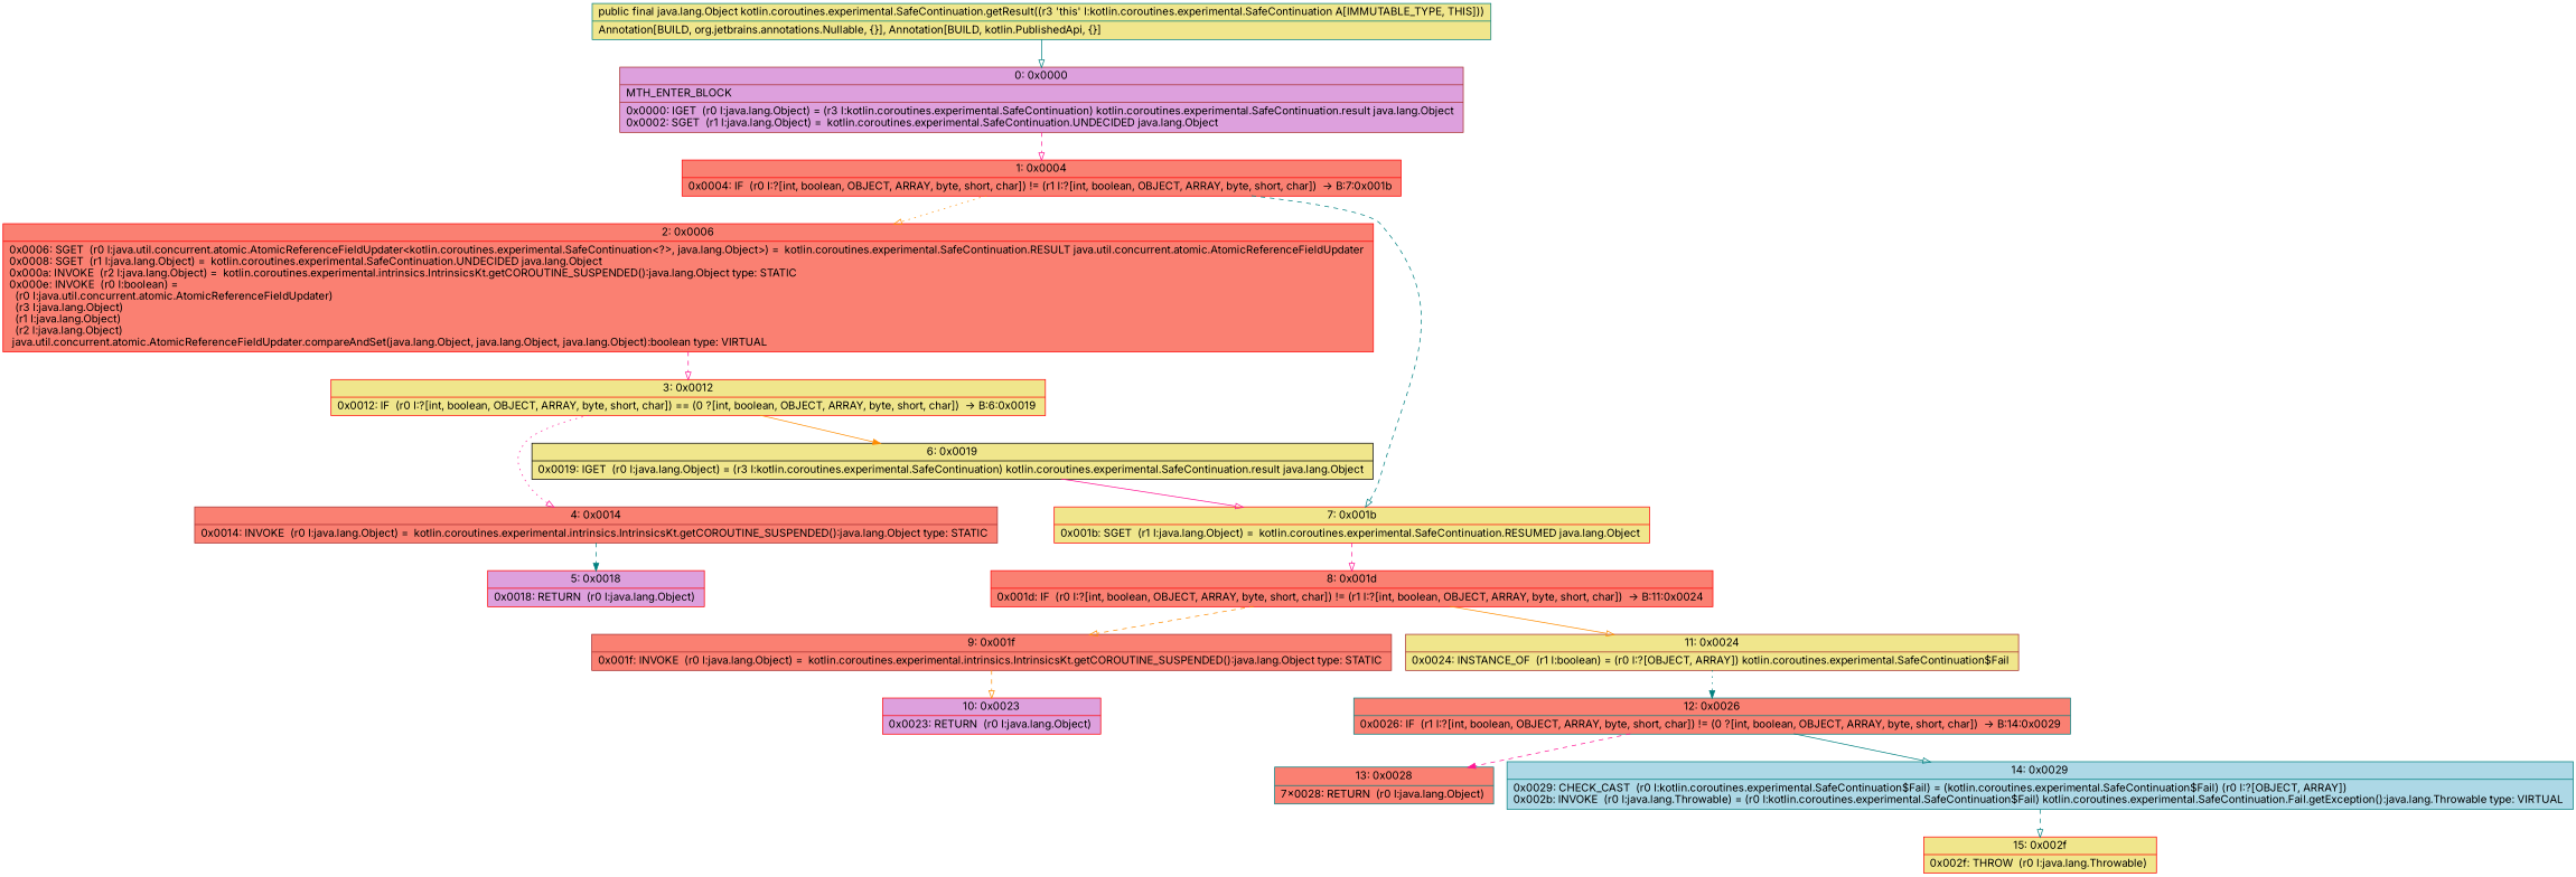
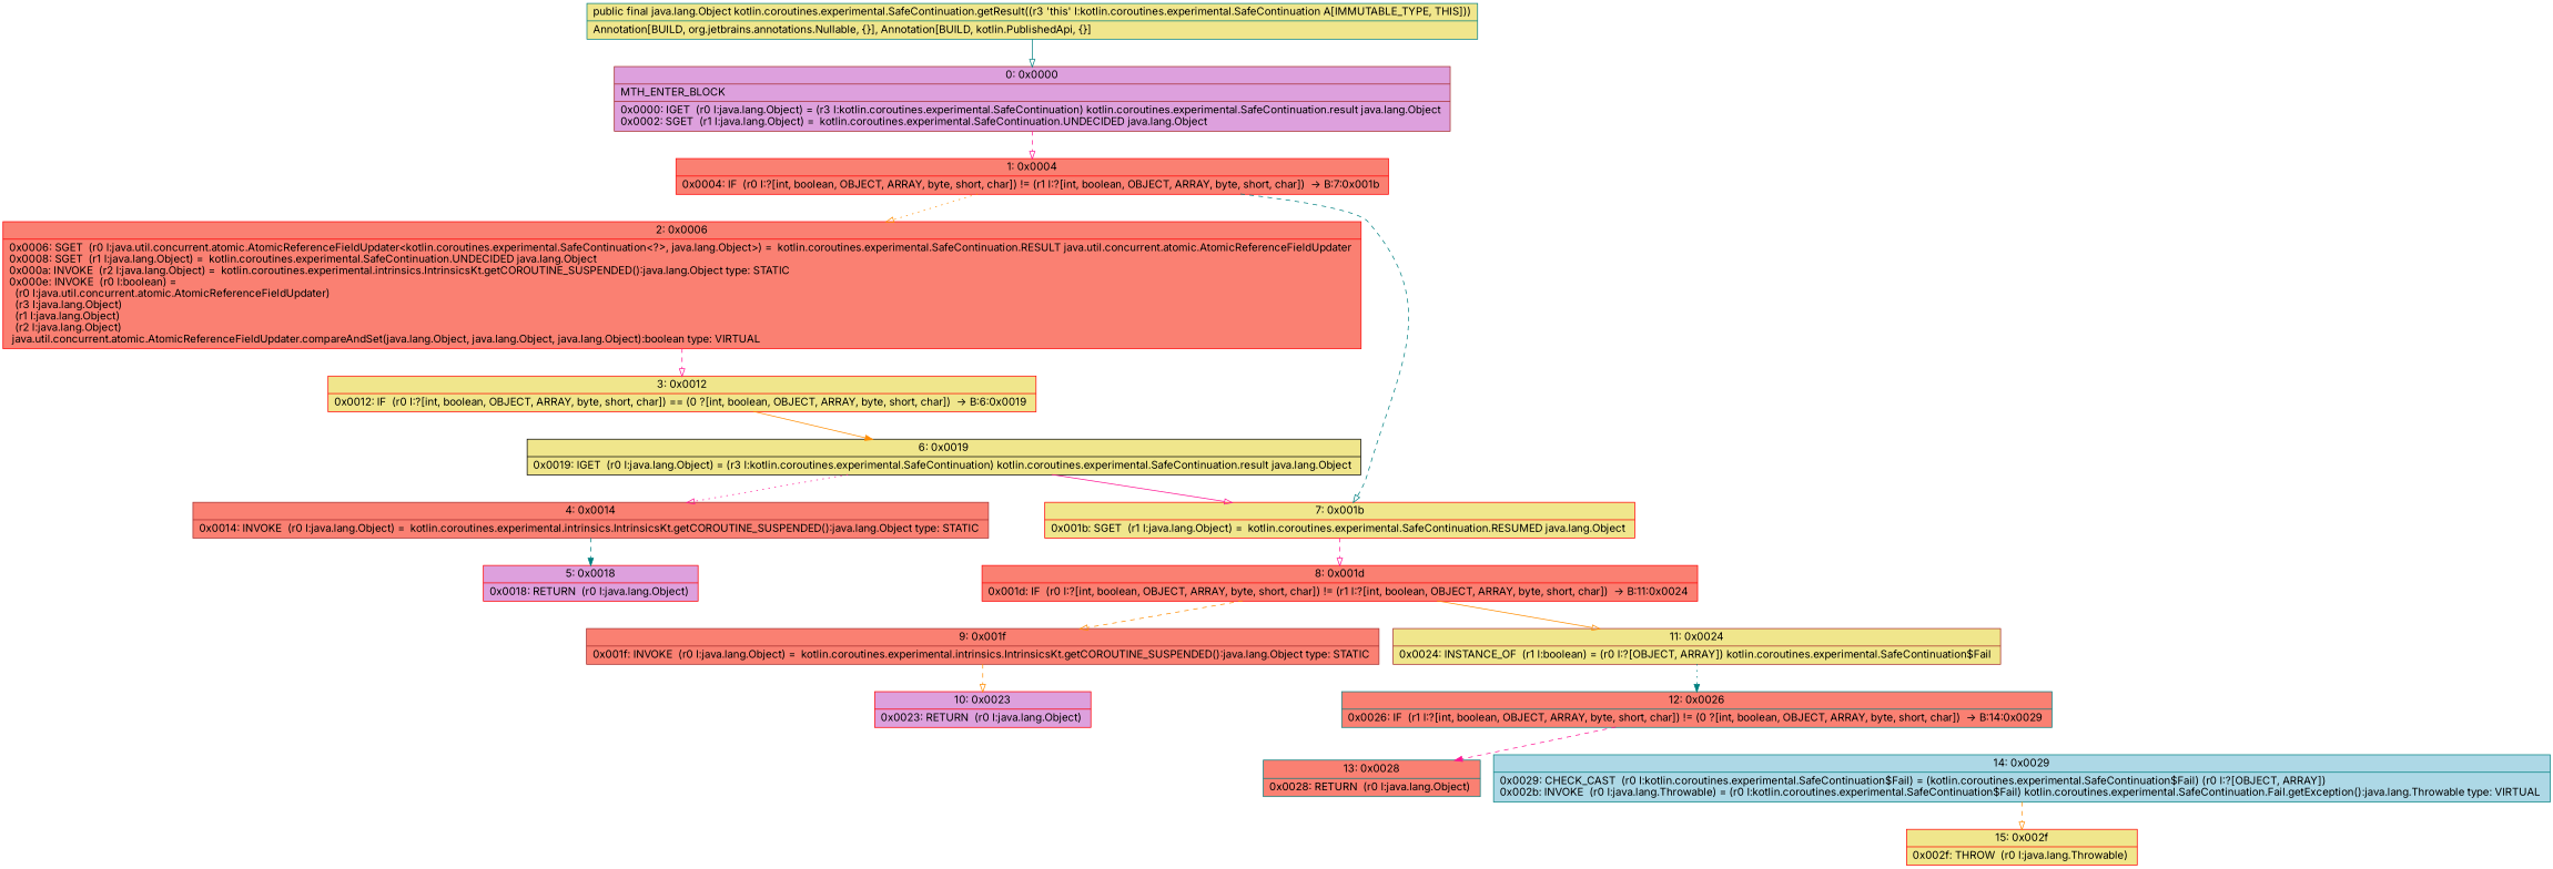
  digraph {
    fontname=Inter
    node [color=red fillcolor=salmon fontname=Inter shape=record style=filled]
    edge [arrowhead=onormal color=deeppink fontname=Inter style=dashed]
    n1 [color=brown fillcolor=plum label="{0\:\ 0x0000|MTH_ENTER_BLOCK\l|0x0000: IGET  (r0 I:java.lang.Object) = (r3 I:kotlin.coroutines.experimental.SafeContinuation) kotlin.coroutines.experimental.SafeContinuation.result java.lang.Object \l0x0002: SGET  (r1 I:java.lang.Object) =  kotlin.coroutines.experimental.SafeContinuation.UNDECIDED java.lang.Object \l}"]
    n2 [label="{1\:\ 0x0004|0x0004: IF  (r0 I:?[int, boolean, OBJECT, ARRAY, byte, short, char]) != (r1 I:?[int, boolean, OBJECT, ARRAY, byte, short, char])  \-\> B:7:0x001b \l}"]
    n3 [label="{2\:\ 0x0006|0x0006: SGET  (r0 I:java.util.concurrent.atomic.AtomicReferenceFieldUpdater\<kotlin.coroutines.experimental.SafeContinuation\<?\>, java.lang.Object\>) =  kotlin.coroutines.experimental.SafeContinuation.RESULT java.util.concurrent.atomic.AtomicReferenceFieldUpdater \l0x0008: SGET  (r1 I:java.lang.Object) =  kotlin.coroutines.experimental.SafeContinuation.UNDECIDED java.lang.Object \l0x000a: INVOKE  (r2 I:java.lang.Object) =  kotlin.coroutines.experimental.intrinsics.IntrinsicsKt.getCOROUTINE_SUSPENDED():java.lang.Object type: STATIC \l0x000e: INVOKE  (r0 I:boolean) = \l  (r0 I:java.util.concurrent.atomic.AtomicReferenceFieldUpdater)\l  (r3 I:java.lang.Object)\l  (r1 I:java.lang.Object)\l  (r2 I:java.lang.Object)\l java.util.concurrent.atomic.AtomicReferenceFieldUpdater.compareAndSet(java.lang.Object, java.lang.Object, java.lang.Object):boolean type: VIRTUAL \l}"]
    n4 [fillcolor=khaki label="{7\:\ 0x001b|0x001b: SGET  (r1 I:java.lang.Object) =  kotlin.coroutines.experimental.SafeContinuation.RESUMED java.lang.Object \l}"]
    n5 [fillcolor=khaki label="{3\:\ 0x0012|0x0012: IF  (r0 I:?[int, boolean, OBJECT, ARRAY, byte, short, char]) == (0 ?[int, boolean, OBJECT, ARRAY, byte, short, char])  \-\> B:6:0x0019 \l}"]
    n6 [label="{8\:\ 0x001d|0x001d: IF  (r0 I:?[int, boolean, OBJECT, ARRAY, byte, short, char]) != (r1 I:?[int, boolean, OBJECT, ARRAY, byte, short, char])  \-\> B:11:0x0024 \l}"]
    n7 [color=brown label="{4\:\ 0x0014|0x0014: INVOKE  (r0 I:java.lang.Object) =  kotlin.coroutines.experimental.intrinsics.IntrinsicsKt.getCOROUTINE_SUSPENDED():java.lang.Object type: STATIC \l}"]
    n8 [color=black fillcolor=khaki label="{6\:\ 0x0019|0x0019: IGET  (r0 I:java.lang.Object) = (r3 I:kotlin.coroutines.experimental.SafeContinuation) kotlin.coroutines.experimental.SafeContinuation.result java.lang.Object \l}"]
    n9 [fillcolor=plum label="{5\:\ 0x0018|0x0018: RETURN  (r0 I:java.lang.Object) \l}"]
    n10 [color=brown label="{9\:\ 0x001f|0x001f: INVOKE  (r0 I:java.lang.Object) =  kotlin.coroutines.experimental.intrinsics.IntrinsicsKt.getCOROUTINE_SUSPENDED():java.lang.Object type: STATIC \l}"]
    n11 [color=brown fillcolor=khaki label="{11\:\ 0x0024|0x0024: INSTANCE_OF  (r1 I:boolean) = (r0 I:?[OBJECT, ARRAY]) kotlin.coroutines.experimental.SafeContinuation$Fail \l}"]
    n12 [fillcolor=plum label="{10\:\ 0x0023|0x0023: RETURN  (r0 I:java.lang.Object) \l}"]
    n13 [color=teal label="{12\:\ 0x0026|0x0026: IF  (r1 I:?[int, boolean, OBJECT, ARRAY, byte, short, char]) != (0 ?[int, boolean, OBJECT, ARRAY, byte, short, char])  \-\> B:14:0x0029 \l}"]
-   n14 [color=teal label="{13\:\ 0x0028|7x0028: RETURN  (r0 I:java.lang.Object) \l}"]
+   n14 [color=teal label="{13\:\ 0x0028|0x0028: RETURN  (r0 I:java.lang.Object) \l}"]
    n15 [color=teal fillcolor=lightblue label="{14\:\ 0x0029|0x0029: CHECK_CAST  (r0 I:kotlin.coroutines.experimental.SafeContinuation$Fail) = (kotlin.coroutines.experimental.SafeContinuation$Fail) (r0 I:?[OBJECT, ARRAY]) \l0x002b: INVOKE  (r0 I:java.lang.Throwable) = (r0 I:kotlin.coroutines.experimental.SafeContinuation$Fail) kotlin.coroutines.experimental.SafeContinuation.Fail.getException():java.lang.Throwable type: VIRTUAL \l}"]
    n16 [fillcolor=khaki label="{15\:\ 0x002f|0x002f: THROW  (r0 I:java.lang.Throwable) \l}"]
    n17 [color=teal fillcolor=khaki label="{public final java.lang.Object kotlin.coroutines.experimental.SafeContinuation.getResult((r3 'this' I:kotlin.coroutines.experimental.SafeContinuation A[IMMUTABLE_TYPE, THIS]))  | Annotation[BUILD, org.jetbrains.annotations.Nullable, \{\}], Annotation[BUILD, kotlin.PublishedApi, \{\}]\l}"]
    n1 -> n2
    n2 -> n3 [color=darkorange style=dotted]
    n2 -> n4 [color=teal]
    n3 -> n5
    n4 -> n6
-   n5 -> n7 [style=dotted]
+   n8 -> n7 [style=dotted]
    n5 -> n8 [arrowhead=normal color=darkorange style=solid]
    n6 -> n10 [color=darkorange]
    n6 -> n11 [color=darkorange style=solid]
    n7 -> n9 [arrowhead=normal color=teal]
    n8 -> n4 [style=solid]
    n10 -> n12 [color=darkorange]
    n11 -> n13 [arrowhead=normal color=teal style=dotted]
    n13 -> n14 [arrowhead=normal]
-   n13 -> n15 [color=teal style=solid]
-   n15 -> n16 [color=teal]
+   n15 -> n16 [color=darkorange]
    n17 -> n1 [color=teal style=solid]
  }
